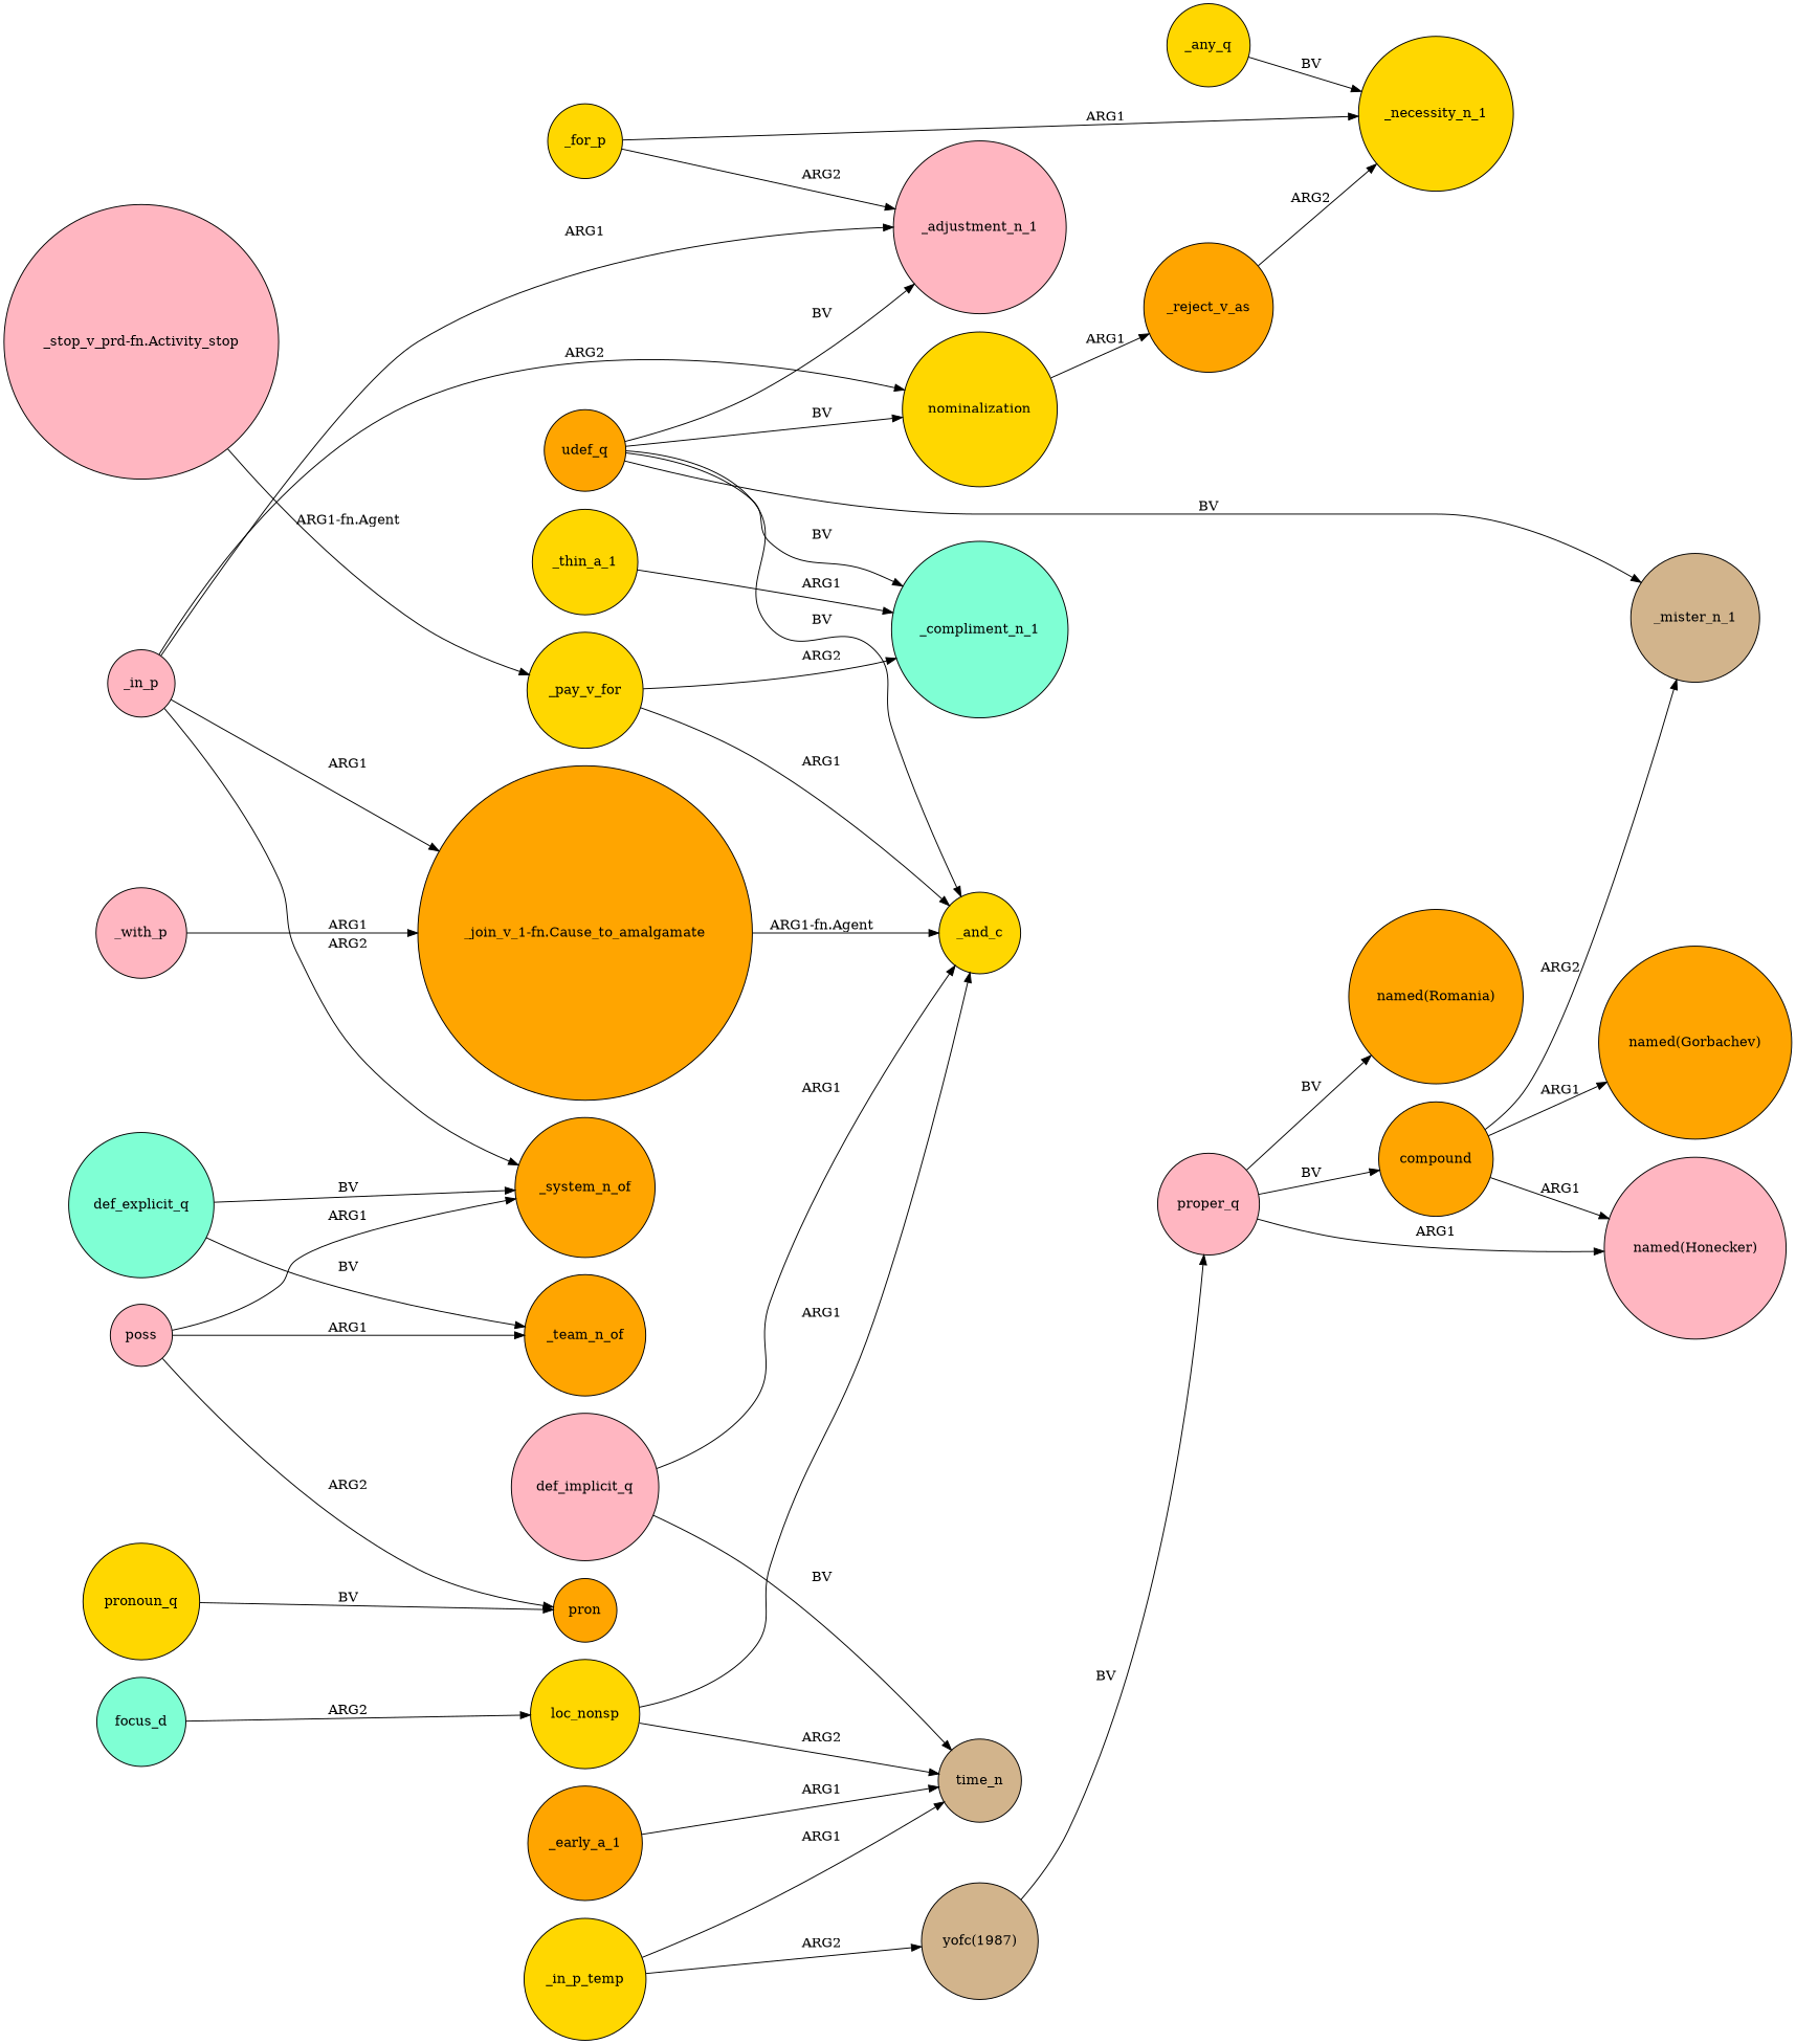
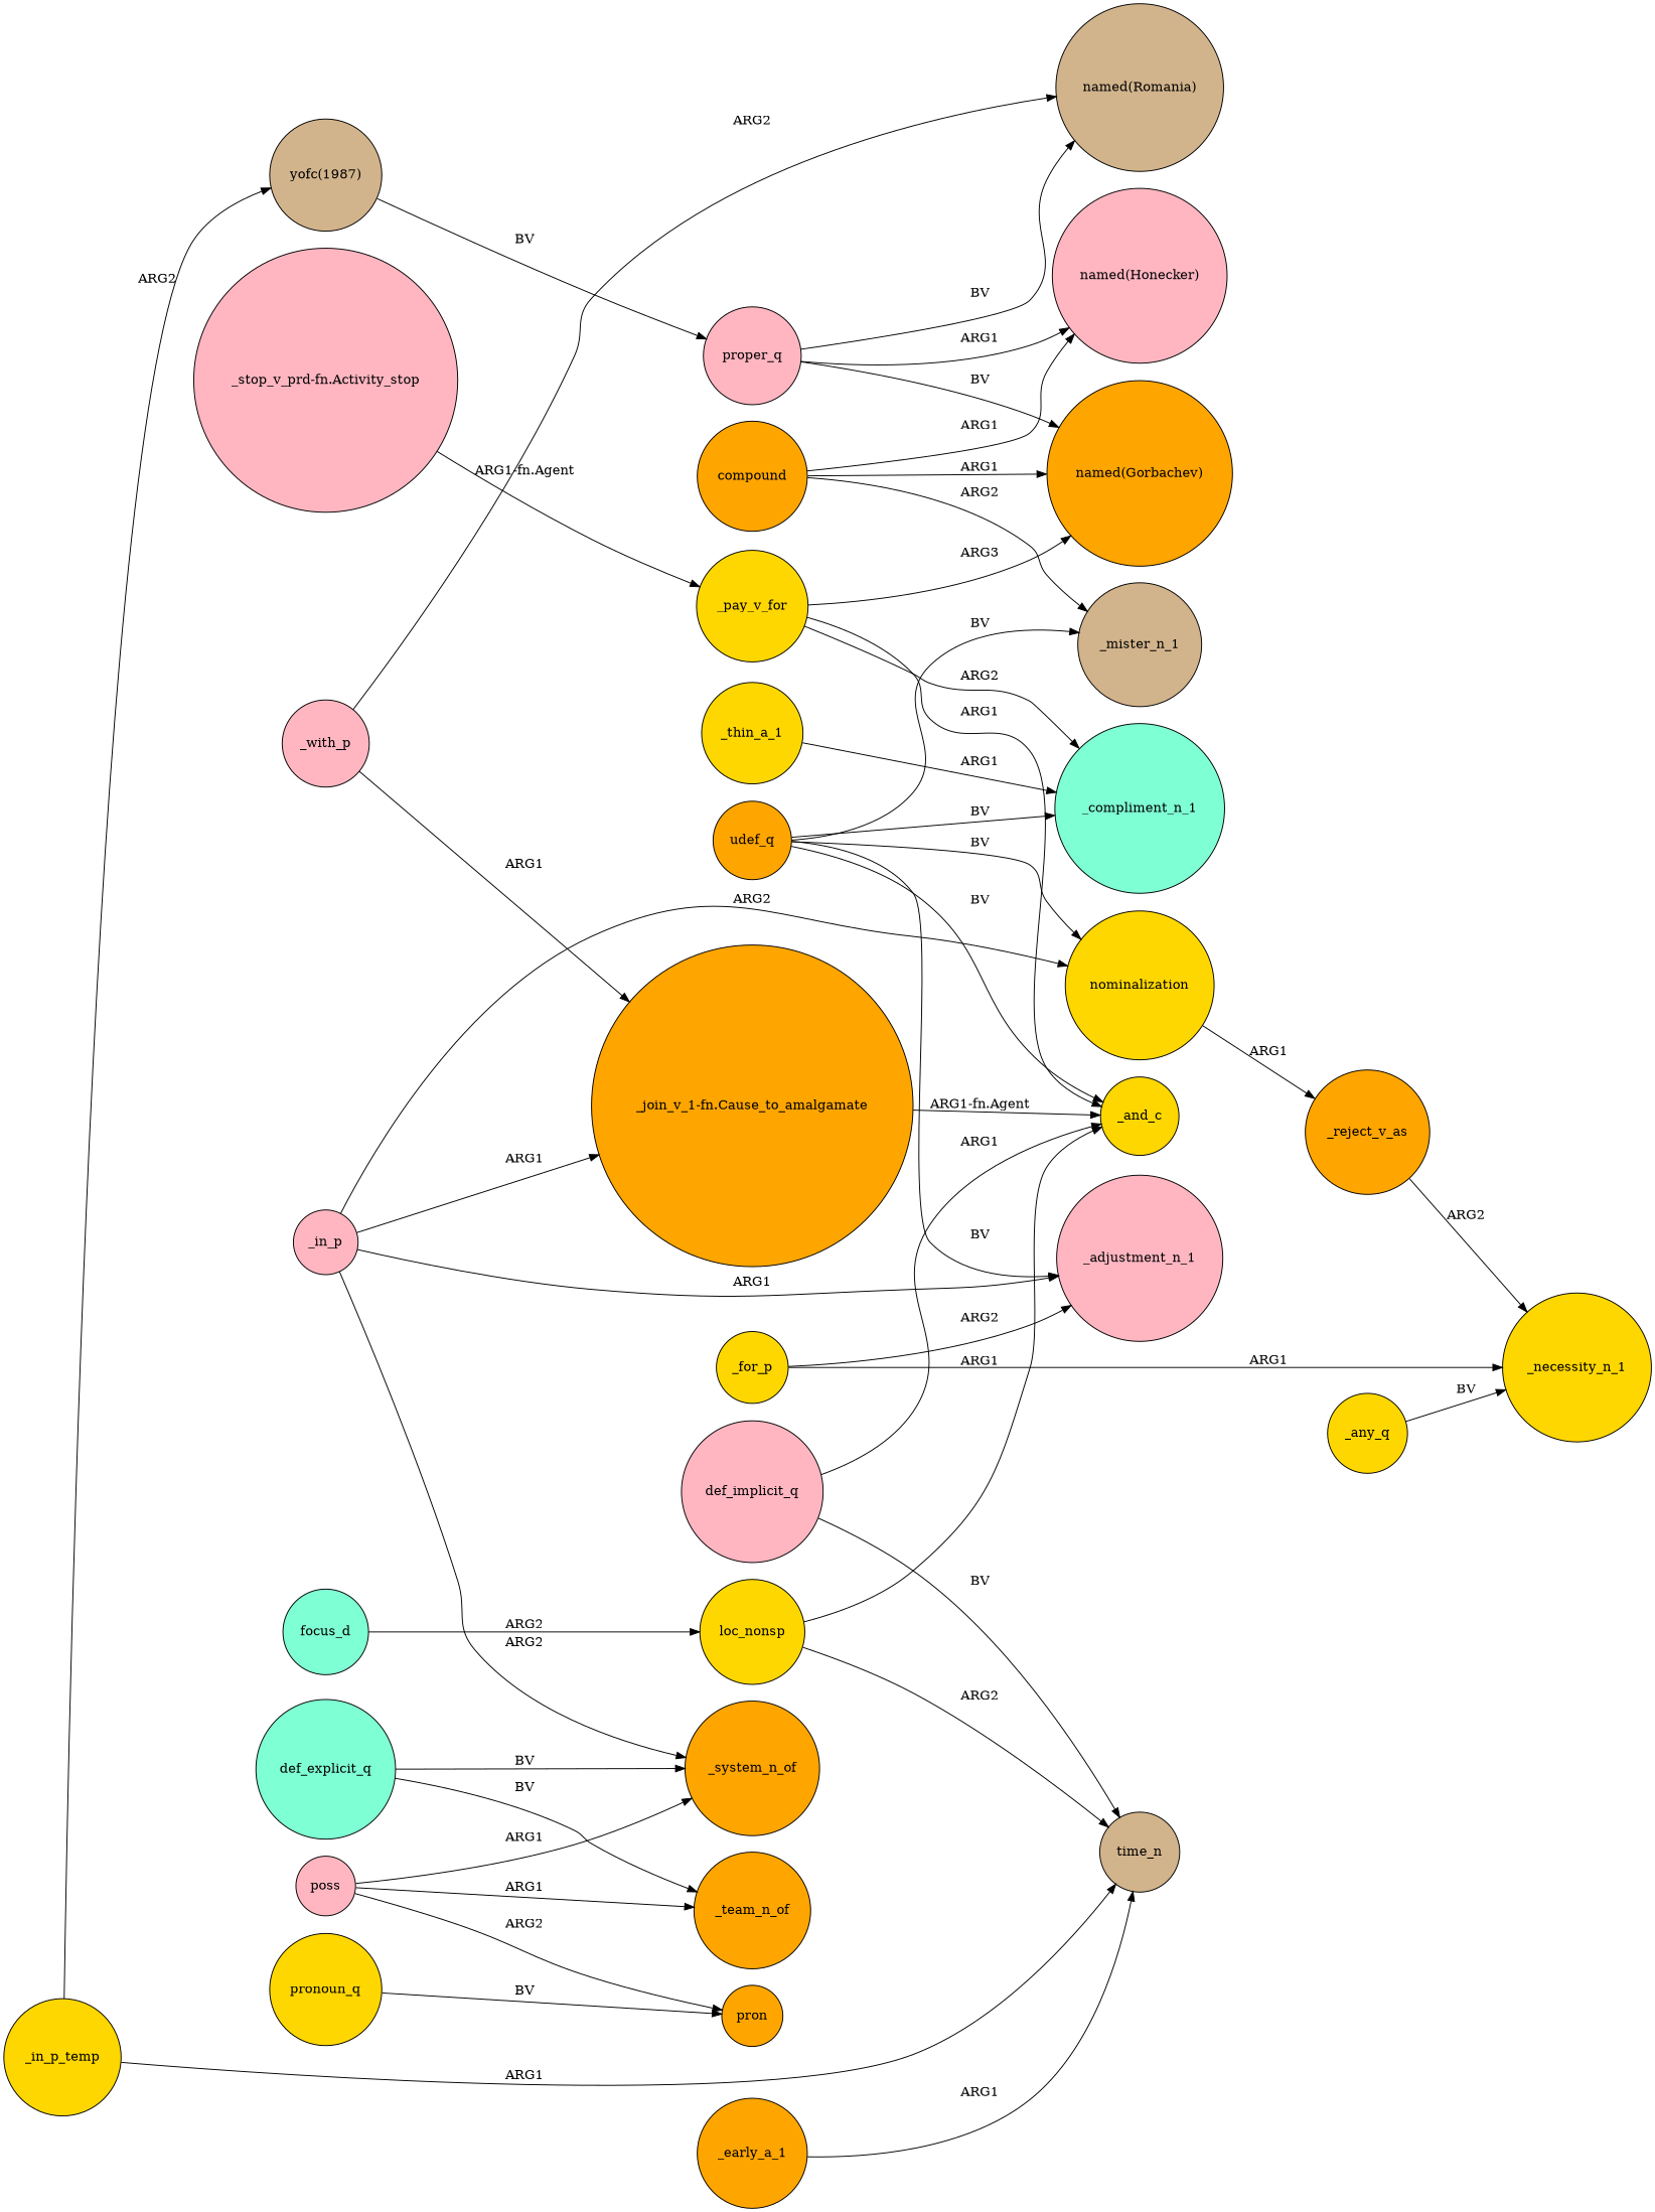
  digraph {
    rankdir=LR
    node [fillcolor=gold shape=circle style=filled]
    loc_nonsp
    _and_c
    time_n [fillcolor=tan]
    focus_d [fillcolor=aquamarine]
    _in_p_temp
    "yofc(1987)" [fillcolor=tan]
    proper_q [fillcolor=lightpink]
    def_explicit_q [fillcolor=aquamarine]
    _team_n_of [fillcolor=orange]
    _system_n_of [fillcolor=orange]
    poss [fillcolor=lightpink]
    pron [fillcolor=orange]
    "_join_v_1-fn.Cause_to_amalgamate" [fillcolor=orange]
    compound [fillcolor=orange]
    _mister_n_1 [fillcolor=tan]
    "named(Honecker)" [fillcolor=lightpink]
    "named(Gorbachev)" [fillcolor=orange]
    "_stop_v_prd-fn.Activity_stop" [fillcolor=lightpink]
    _pay_v_for
    _compliment_n_1 [fillcolor=aquamarine]
    _for_p
    _necessity_n_1
    _adjustment_n_1 [fillcolor=lightpink]
    udef_q [fillcolor=orange]
    nominalization
    _reject_v_as [fillcolor=orange]
    _thin_a_1
-   "named(Romania)" [fillcolor=orange]
+   "named(Romania)" [fillcolor=tan]
    _with_p [fillcolor=lightpink]
    _in_p [fillcolor=lightpink]
    _any_q
    pronoun_q
    _early_a_1 [fillcolor=orange]
    def_implicit_q [fillcolor=lightpink]
    loc_nonsp -> _and_c [label=ARG1]
    loc_nonsp -> time_n [label=ARG2]
    focus_d -> loc_nonsp [label=ARG2]
    _in_p_temp -> time_n [label=ARG1]
    _in_p_temp -> "yofc(1987)" [label=ARG2]
    "yofc(1987)" -> proper_q [label=BV]
    proper_q -> "named(Honecker)" [label=ARG1]
-   proper_q -> compound [label=BV]
+   proper_q -> "named(Gorbachev)" [label=BV]
    proper_q -> "named(Romania)" [label=BV]
    def_explicit_q -> _team_n_of [label=BV]
    def_explicit_q -> _system_n_of [label=BV]
    poss -> _team_n_of [label=ARG1]
    poss -> _system_n_of [label=ARG1]
    poss -> pron [label=ARG2]
    "_join_v_1-fn.Cause_to_amalgamate" -> _and_c [label="ARG1-fn.Agent"]
    compound -> _mister_n_1 [label=ARG2]
    compound -> "named(Honecker)" [label=ARG1]
    compound -> "named(Gorbachev)" [label=ARG1]
    "_stop_v_prd-fn.Activity_stop" -> _pay_v_for [label="ARG1-fn.Agent"]
    _pay_v_for -> _and_c [label=ARG1]
+   _pay_v_for -> "named(Gorbachev)" [label=ARG3]
    _pay_v_for -> _compliment_n_1 [label=ARG2]
    _for_p -> _necessity_n_1 [label=ARG1]
    _for_p -> _adjustment_n_1 [label=ARG2]
    udef_q -> _and_c [label=BV]
    udef_q -> _mister_n_1 [label=BV]
    udef_q -> _compliment_n_1 [label=BV]
    udef_q -> _adjustment_n_1 [label=BV]
    udef_q -> nominalization [label=BV]
    nominalization -> _reject_v_as [label=ARG1]
    _reject_v_as -> _necessity_n_1 [label=ARG2]
    _thin_a_1 -> _compliment_n_1 [label=ARG1]
    _with_p -> "_join_v_1-fn.Cause_to_amalgamate" [label=ARG1]
+   _with_p -> "named(Romania)" [label=ARG2]
    _in_p -> _system_n_of [label=ARG2]
    _in_p -> "_join_v_1-fn.Cause_to_amalgamate" [label=ARG1]
    _in_p -> _adjustment_n_1 [label=ARG1]
    _in_p -> nominalization [label=ARG2]
    _any_q -> _necessity_n_1 [label=BV]
    pronoun_q -> pron [label=BV]
    _early_a_1 -> time_n [label=ARG1]
    def_implicit_q -> _and_c [label=ARG1]
    def_implicit_q -> time_n [label=BV]
  }
